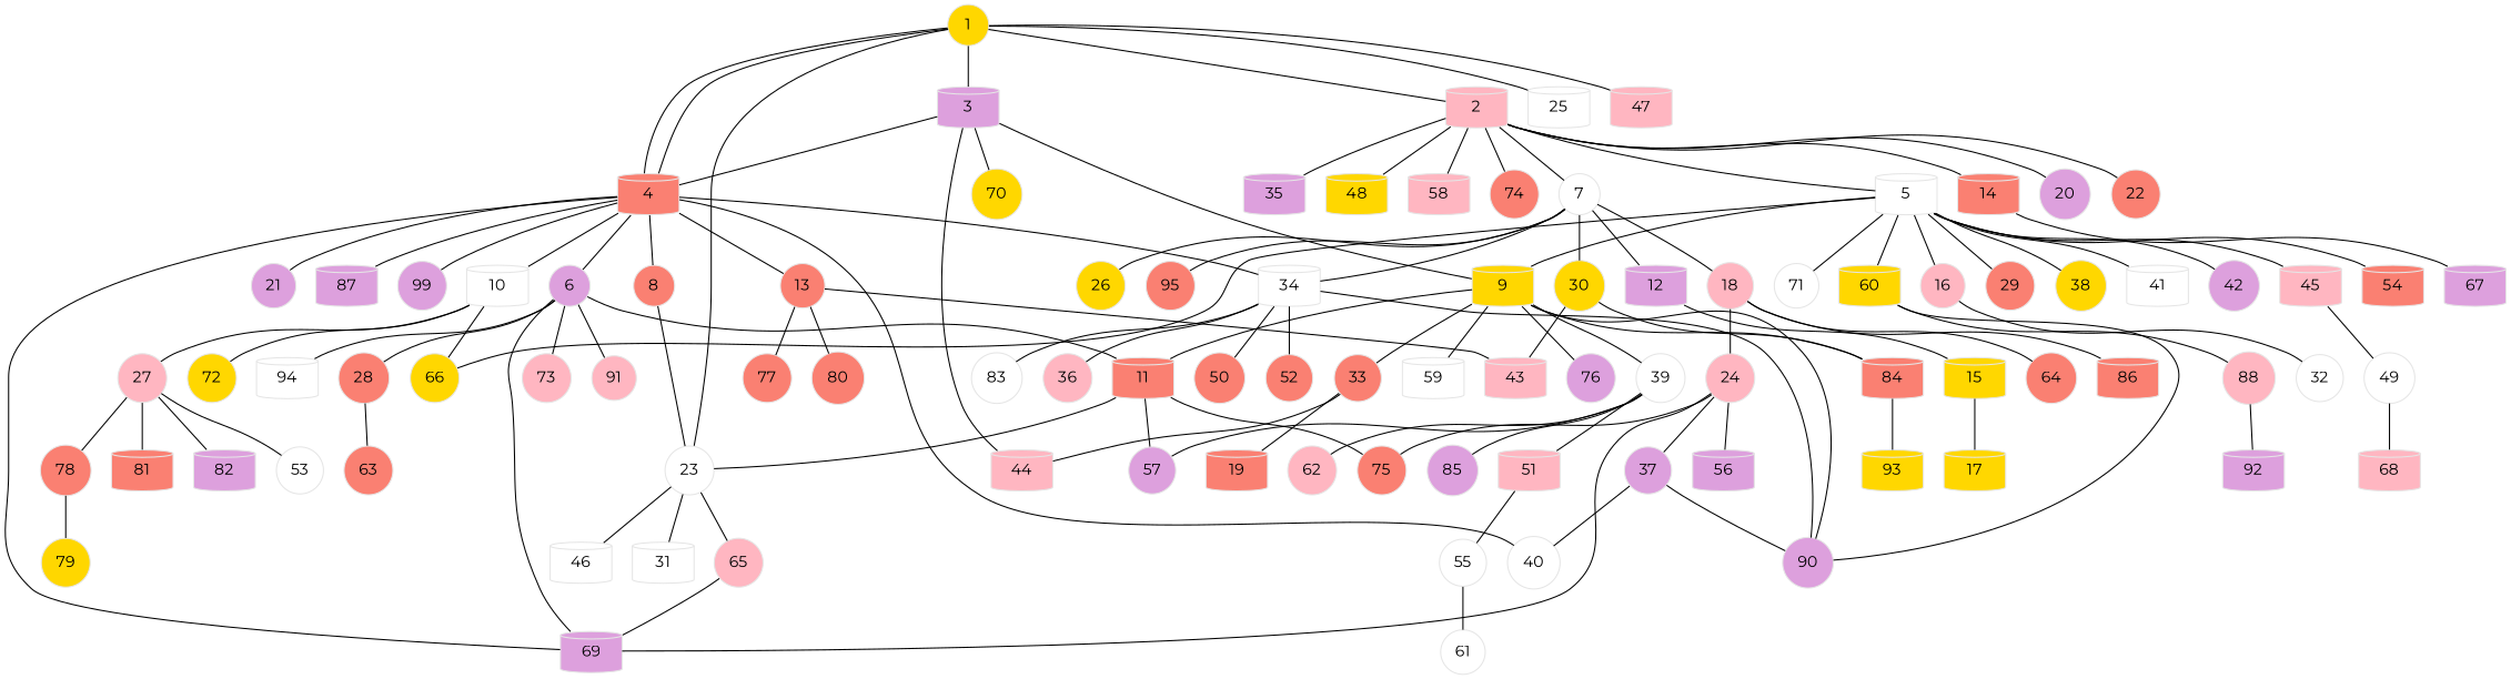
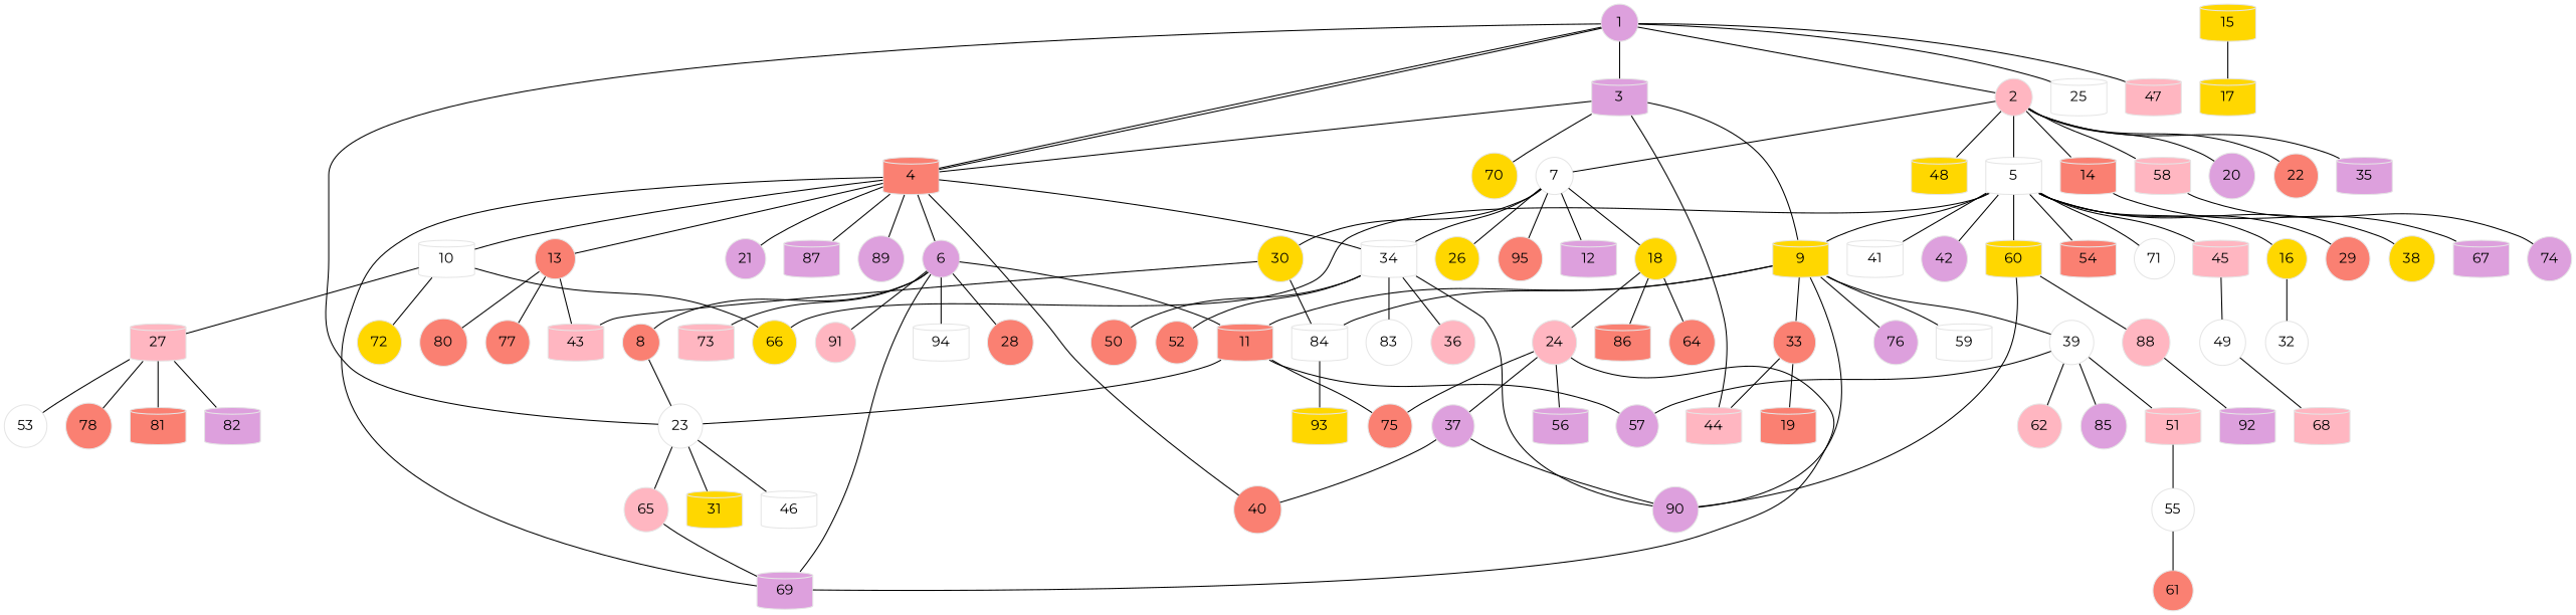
  graph {
    fontname=Montserrat
    node [color=gray90 fillcolor=salmon fontname=Montserrat shape=circle style=filled]
    edge [fontname=Montserrat]
-   1 [fillcolor=gold]
-   2 [fillcolor=lightpink shape=cylinder]
+   1 [fillcolor=plum]
+   2 [fillcolor=lightpink]
    3 [fillcolor=plum shape=cylinder]
    4 [shape=cylinder]
    23 [fillcolor=white]
    25 [fillcolor=white shape=cylinder]
    47 [fillcolor=lightpink shape=cylinder]
    5 [fillcolor=white shape=cylinder]
    7 [fillcolor=white]
    14 [shape=cylinder]
    20 [fillcolor=plum]
    22
    35 [fillcolor=plum shape=cylinder]
    48 [fillcolor=gold shape=cylinder]
    58 [fillcolor=lightpink shape=cylinder]
-   74
+   74 [fillcolor=plum]
    9 [fillcolor=gold shape=cylinder]
    44 [fillcolor=lightpink shape=cylinder]
    70 [fillcolor=gold]
    6 [fillcolor=plum]
    8
    10 [fillcolor=white shape=cylinder]
    13
    21 [fillcolor=plum]
    34 [fillcolor=white shape=cylinder]
-   40 [fillcolor=white]
+   40
    69 [fillcolor=plum shape=cylinder]
    87 [fillcolor=plum shape=cylinder]
-   89 [fillcolor=plum label=99]
+   89 [fillcolor=plum]
    11 [shape=cylinder]
    28
-   73 [fillcolor=lightpink]
+   73 [fillcolor=lightpink shape=cylinder]
    91 [fillcolor=lightpink]
    94 [fillcolor=white shape=cylinder]
-   31 [fillcolor=white shape=cylinder]
+   31 [fillcolor=gold shape=cylinder]
    46 [fillcolor=white shape=cylinder]
    65 [fillcolor=lightpink]
-   16 [fillcolor=lightpink]
+   16 [fillcolor=gold]
    29
    38 [fillcolor=gold]
    41 [fillcolor=white shape=cylinder]
    42 [fillcolor=plum]
    45 [fillcolor=lightpink shape=cylinder]
    54 [shape=cylinder]
    60 [fillcolor=gold shape=cylinder]
    66 [fillcolor=gold]
    71 [fillcolor=white]
    12 [fillcolor=plum shape=cylinder]
-   18 [fillcolor=lightpink]
+   18 [fillcolor=gold]
    26 [fillcolor=gold]
    30 [fillcolor=gold]
    95
    67 [fillcolor=plum shape=cylinder]
    33
    39 [fillcolor=white]
    59 [fillcolor=white shape=cylinder]
    76 [fillcolor=plum]
-   84 [shape=cylinder]
+   84 [fillcolor=white shape=cylinder]
    90 [fillcolor=plum]
-   27 [fillcolor=lightpink]
+   27 [fillcolor=lightpink shape=cylinder]
    72 [fillcolor=gold]
    43 [fillcolor=lightpink shape=cylinder]
    77
    80
    36 [fillcolor=lightpink]
    50
    52
    83 [fillcolor=white]
    32 [fillcolor=white]
    49 [fillcolor=white]
    88 [fillcolor=lightpink]
    57 [fillcolor=plum]
    75
-   63
    15 [fillcolor=gold shape=cylinder]
    24 [fillcolor=lightpink]
    64
    86 [shape=cylinder]
    19 [shape=cylinder]
    51 [fillcolor=lightpink shape=cylinder]
    62 [fillcolor=lightpink]
    85 [fillcolor=plum]
    93 [fillcolor=gold shape=cylinder]
    53 [fillcolor=white]
    78
    81 [shape=cylinder]
    82 [fillcolor=plum shape=cylinder]
    17 [fillcolor=gold shape=cylinder]
    68 [fillcolor=lightpink shape=cylinder]
    37 [fillcolor=plum]
    56 [fillcolor=plum shape=cylinder]
-   79 [fillcolor=gold]
    55 [fillcolor=white]
-   61 [fillcolor=white]
+   61
    92 [fillcolor=plum shape=cylinder]
    1 -- 2
    1 -- 3
    1 -- 4
    1 -- 4
    1 -- 23
    1 -- 25
    1 -- 47
    2 -- 5
    2 -- 7
    2 -- 14
    2 -- 20
    2 -- 22
    2 -- 35
    2 -- 48
    2 -- 58
-   2 -- 74
+   58 -- 74
    3 -- 4
    3 -- 9
    3 -- 44
    3 -- 70
    4 -- 6
-   4 -- 8
+   6 -- 8
    4 -- 10
    4 -- 13
    4 -- 21
    4 -- 34
    4 -- 40
    4 -- 69
    4 -- 87
    4 -- 89
    23 -- 31
    23 -- 46
    23 -- 65
    5 -- 9
    5 -- 16
    5 -- 29
    5 -- 38
    5 -- 41
    5 -- 42
    5 -- 45
    5 -- 54
    5 -- 60
    5 -- 66
    5 -- 71
    7 -- 34
    7 -- 12
    7 -- 18
    7 -- 26
    7 -- 30
    7 -- 95
    14 -- 67
    9 -- 11
    9 -- 33
    9 -- 39
    9 -- 59
    9 -- 76
    9 -- 84
    9 -- 90
    6 -- 69
    6 -- 11
    6 -- 28
    6 -- 73
    6 -- 91
    6 -- 94
    8 -- 23
    10 -- 66
    10 -- 27
    10 -- 72
    13 -- 43
    13 -- 77
    13 -- 80
    34 -- 90
    34 -- 36
    34 -- 50
    34 -- 52
    34 -- 83
    11 -- 23
    11 -- 57
    11 -- 75
-   28 -- 63
    65 -- 69
    16 -- 32
    45 -- 49
    60 -- 90
    60 -- 88
-   12 -- 15
    18 -- 24
    18 -- 64
    18 -- 86
    30 -- 84
    30 -- 43
    33 -- 44
    33 -- 19
    39 -- 57
    39 -- 51
    39 -- 62
    39 -- 85
    84 -- 93
    27 -- 53
    27 -- 78
    27 -- 81
    27 -- 82
    49 -- 68
    88 -- 92
    15 -- 17
    24 -- 69
    24 -- 75
    24 -- 37
    24 -- 56
    51 -- 55
-   78 -- 79
    37 -- 40
    37 -- 90
    55 -- 61
  }
